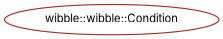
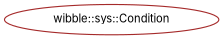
  digraph {
    rankdir=LR
    fontname=Inter
-   n1 [color=brown fillcolor=white fontname=Inter fontsize=10 height=0.2 label="wibble::wibble::Condition" shape=ellipse style=filled width=0.4]
+   n1 [color=brown fillcolor=white fontname=Inter fontsize=10 height=0.2 label="wibble::sys::Condition" shape=ellipse style=filled width=0.4]
  }
